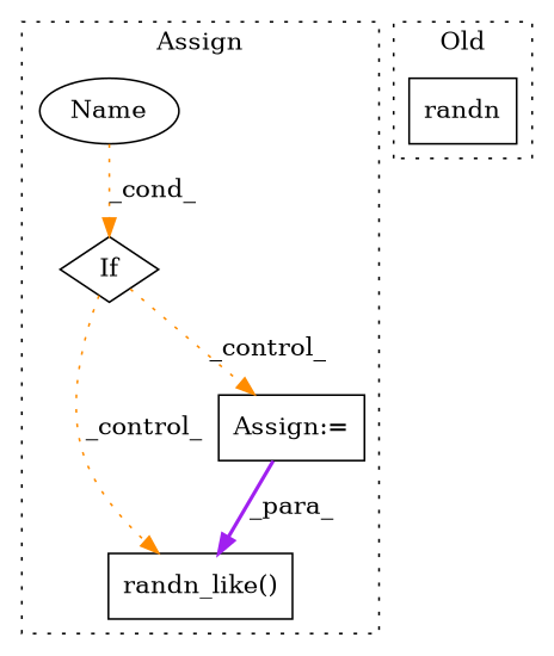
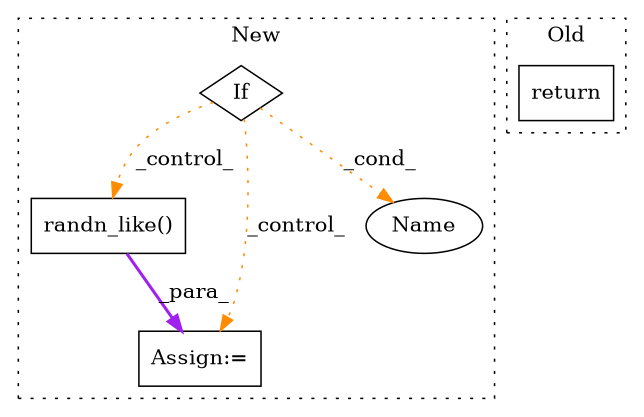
  digraph {
    node [l=3 shape=box]
    edge [color=darkorange style=dotted]
    n1 [a=75 l="17,1" label="randn_like()" s="19101,19119"]
    n2 [a=68 label="Assign:=" s=19084]
    n3 [a=87 l=23 label=Name s=19046 shape=ellipse]
    n4 [a=96 label=If s=19043 shape=diamond]
-   n5 [a=93 l=7 label=randn s=18581]
+   n5 [a=93 l=7 label=return s=18581]
    subgraph cluster_1 {
-     label=Assign
+     label=New
      style=dotted
      n1
      n2
      n3
      n4
    }
    subgraph cluster_2 {
      label=Old
      style=dotted
      n5
    }
-   n2 -> n1 [color=purple label=_para_ style=bold]
-   n3 -> n4 [label=_cond_]
+   n1 -> n2 [color=purple label=_para_ style=bold]
+   n4 -> n3 [label=_cond_]
    n4 -> n1 [label=_control_]
    n4 -> n2 [label=_control_]
  }
